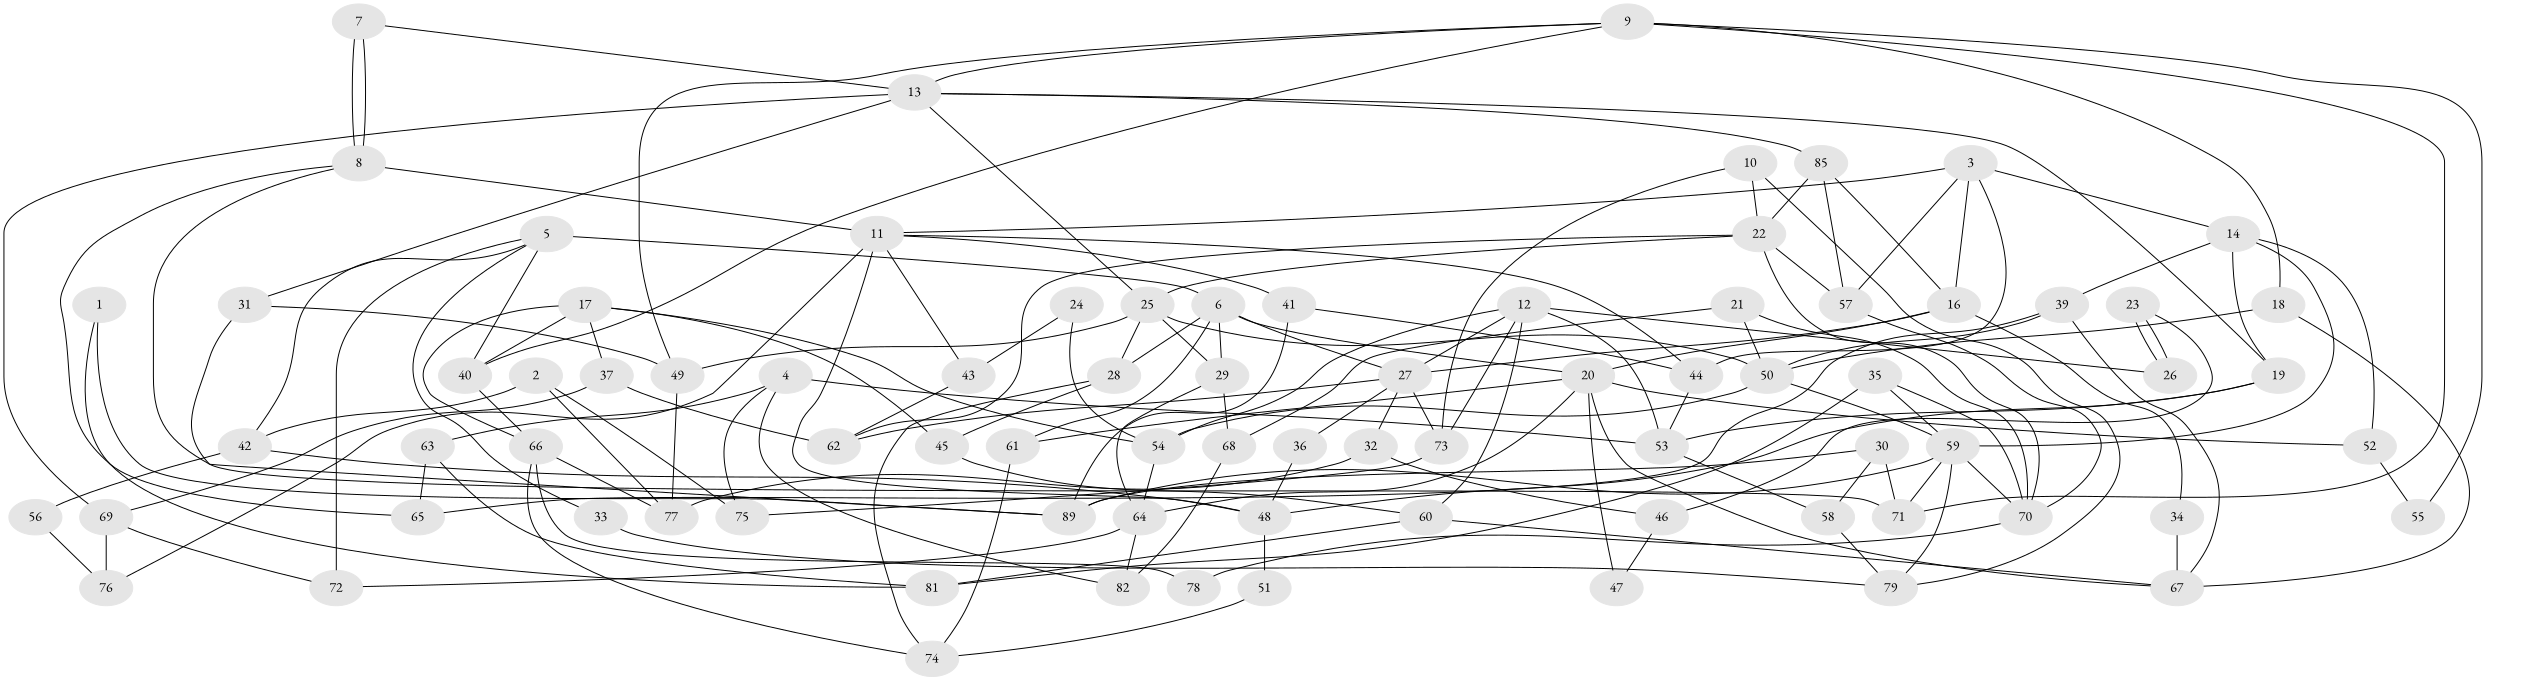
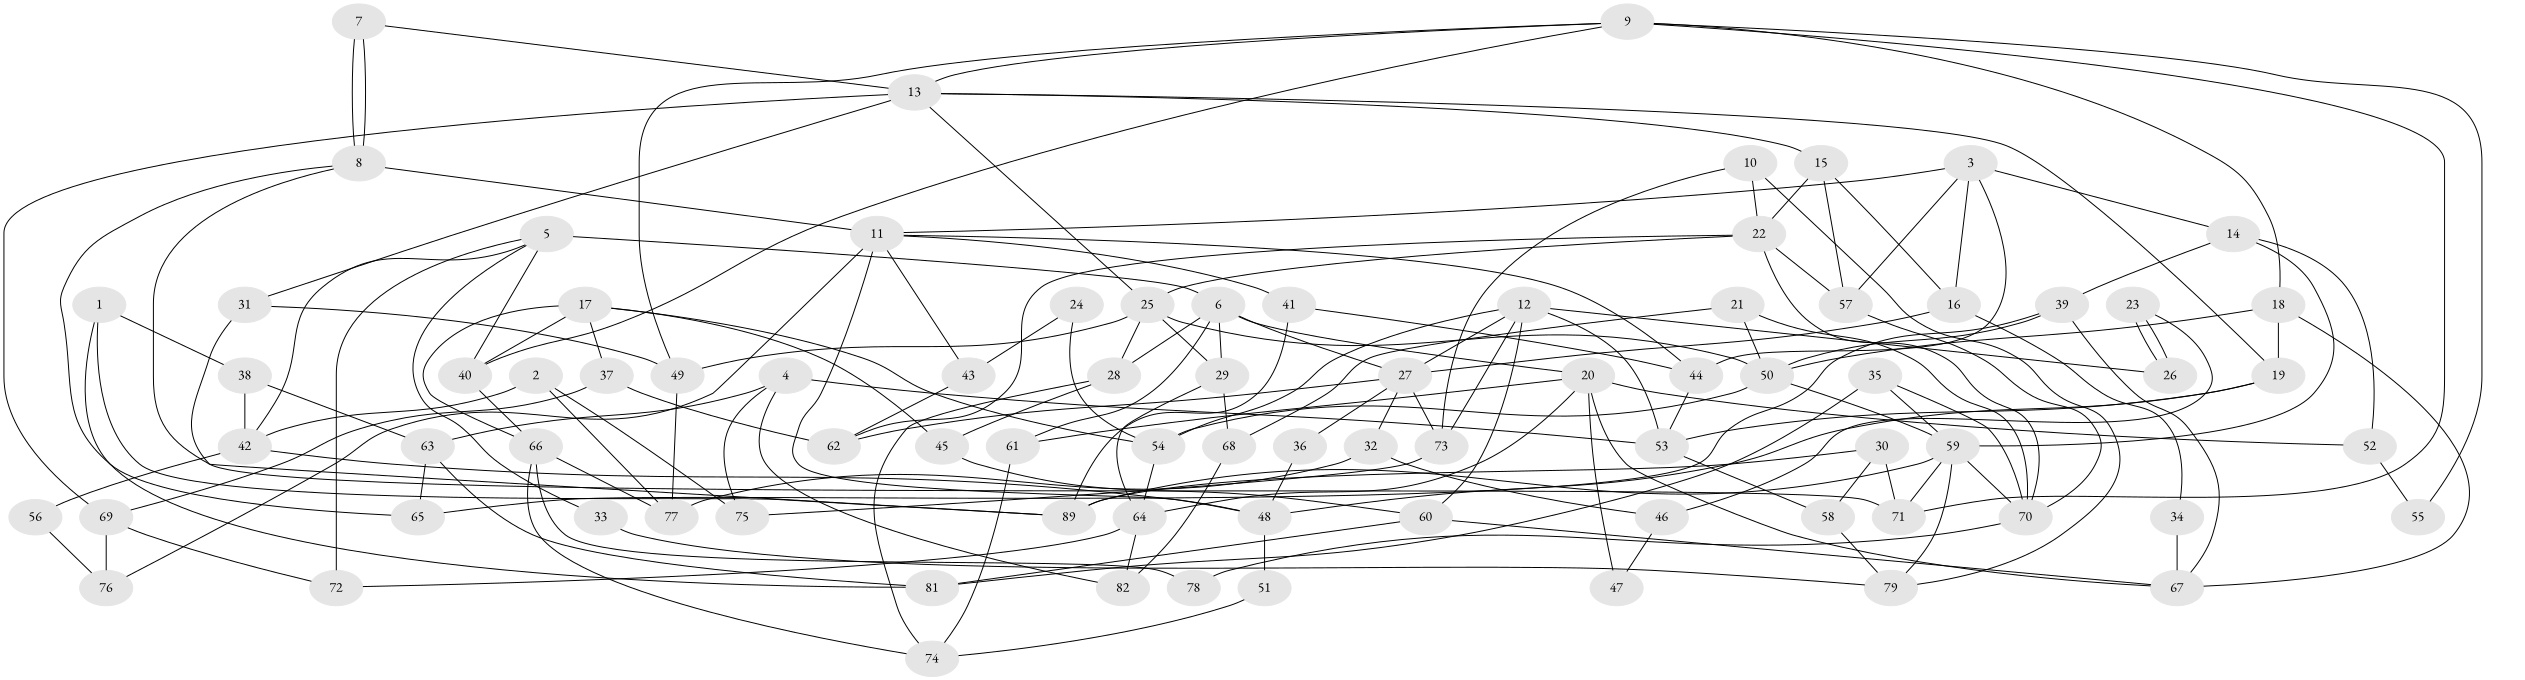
  graph {
    fontname="EB Garamond"
    node [color=gray90 fontname="EB Garamond" style=filled]
    edge [fontname="EB Garamond"]
    1
+   38
    n3 [label=89]
    81
    42
    63
    2
    75
    77
    48
    56
    3
    11
    14
    16
    44
    57
    41
    43
    76
    39
    52
    59
    20
    27
    34
    53
    70
    4
    82
    58
    65
    5
    6
    33
    40
    72
    28
    29
    61
    79
    66
    67
    47
    64
    73
    62
    32
    36
    45
    74
    68
    7
    8
    13
    71
-   15 [label=85]
+   15
    19
    25
    31
    69
    9
    18
    49
    55
    50
    10
    22
    51
    12
    26
    54
    60
    17
    37
    78
    21
    23
    46
    24
    30
    35
+   1 -- 38
    1 -- n3
    1 -- 81
+   38 -- 42
+   38 -- 63
    42 -- 48
    42 -- 56
    63 -- 81
    63 -- 65
    2 -- 42
    2 -- 75
    2 -- 77
    48 -- 51
    56 -- 76
    3 -- 11
    3 -- 14
    3 -- 16
    3 -- 44
    3 -- 57
    11 -- 48
    11 -- 44
    11 -- 41
    11 -- 43
    11 -- 76
    14 -- 39
    14 -- 52
    14 -- 59
-   16 -- 20
    16 -- 27
    16 -- 34
    44 -- 53
    57 -- 70
    41 -- n3
    41 -- 44
    43 -- 62
    39 -- 65
    39 -- 67
    39 -- 50
    52 -- 55
    59 -- n3
    59 -- 70
    59 -- 79
    59 -- 71
    20 -- 52
    20 -- 61
    20 -- 67
    20 -- 47
    20 -- 64
    27 -- 73
    27 -- 62
    27 -- 32
    27 -- 36
    34 -- 67
    53 -- 58
    70 -- 78
    4 -- 63
    4 -- 75
    4 -- 53
    4 -- 82
    58 -- 79
    5 -- 42
    5 -- 6
    5 -- 33
    5 -- 40
    5 -- 72
    6 -- 20
    6 -- 27
    6 -- 28
    6 -- 29
    6 -- 61
    33 -- 79
    40 -- 66
    28 -- 45
    28 -- 74
    29 -- 64
    29 -- 68
    61 -- 74
    66 -- 77
    66 -- 74
    66 -- 78
    64 -- 82
    64 -- 72
    73 -- 75
    32 -- 77
    32 -- 46
    36 -- 48
    45 -- 60
    68 -- 82
    7 -- 8
    7 -- 8
    7 -- 13
    8 -- 11
    8 -- 65
    8 -- 71
    13 -- 15
    13 -- 19
    13 -- 25
    13 -- 31
    13 -- 69
    15 -- 16
    15 -- 57
    15 -- 22
    19 -- 48
    19 -- 53
    25 -- 28
    25 -- 29
    25 -- 49
    25 -- 50
    31 -- n3
    31 -- 49
    69 -- 76
    69 -- 72
    9 -- 40
    9 -- 13
    9 -- 71
    9 -- 18
    9 -- 49
    9 -- 55
    18 -- 67
-   14 -- 19
+   18 -- 19
    18 -- 50
    49 -- 77
    50 -- 59
    50 -- 54
    10 -- 79
    10 -- 73
    10 -- 22
    22 -- 57
    22 -- 70
    22 -- 62
    22 -- 25
    51 -- 74
    12 -- 27
    12 -- 53
    12 -- 73
    12 -- 26
    12 -- 54
    12 -- 60
    54 -- 64
    60 -- 81
    60 -- 67
    17 -- 40
    17 -- 66
    17 -- 45
    17 -- 54
    17 -- 37
    37 -- 62
    37 -- 69
    21 -- 70
    21 -- 68
    21 -- 50
    23 -- 26
    23 -- 26
    23 -- 46
    46 -- 47
    24 -- 43
    24 -- 54
    30 -- n3
    30 -- 58
    30 -- 71
    35 -- 81
    35 -- 59
    35 -- 70
  }
